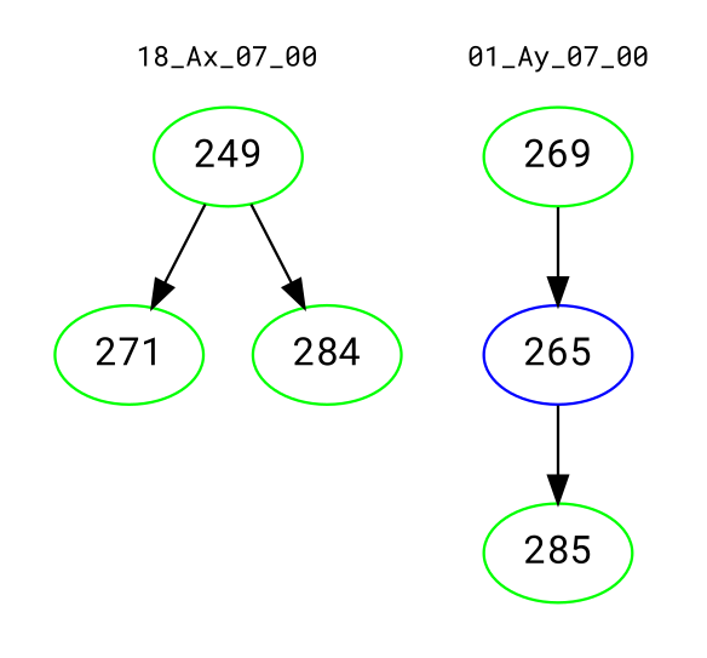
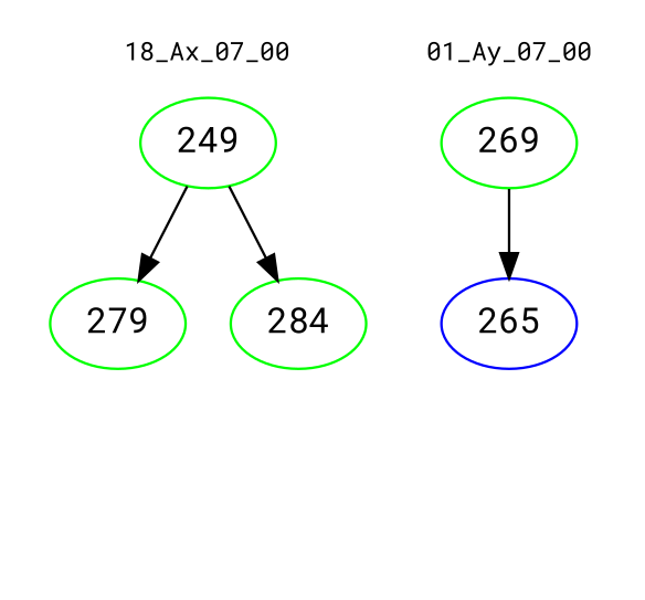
  digraph {
    fontname="Roboto Mono"
    node [color=green fontname="Roboto Mono"]
    edge [color=black fontname="Roboto Mono"]
-   n1 [label=271]
+   n1 [label=279]
    n2 [label=249]
    n3 [label=284]
    n4 [label=269]
    n5 [color=blue label=265]
-   n6 [label=285]
    subgraph cluster_1 {
      color=white
      fontsize=10
      label="18_Ax_07_00"
      n1
      n2
      n3
    }
    subgraph cluster_2 {
      color=white
      fontsize=10
      label="01_Ay_07_00"
      n4
      n5
-     n6
    }
    n2 -> n1
    n2 -> n3
    n4 -> n5
-   n5 -> n6
  }
